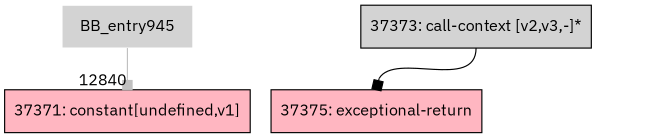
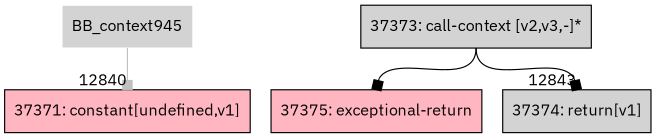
  digraph {
    fontname="IBM Plex Sans"
    rankdir=TD
    node [fillcolor=lightgrey fontname="IBM Plex Sans" shape=record style=filled]
    edge [arrowhead=box fontname="IBM Plex Sans" headport=n tailport=s]
-   BB_entry945 [shape=none]
+   BB_entry945 [shape=none label=BB_context945]
    n2 [fillcolor=lightpink label="{37371: constant[undefined,v1]}"]
    n3 [label="{37373: call-context [v2,v3,-]*}"]
    n4 [fillcolor=lightpink label="{37375: exceptional-return}"]
+   n5 [label="{37374: return[v1]}"]
    BB_entry945 -> n2 [color=gray headlabel="    12840"]
    n3 -> n4 [color=black]
+   n3 -> n5 [headlabel="      12843"]
  }
